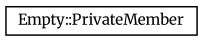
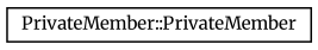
  digraph {
    rankdir=LR
    fontname=Merriweather
-   n1 [color=black fillcolor=white fontname=Merriweather fontsize=10 height=0.2 label="Empty::PrivateMember" shape=record style=filled width=0.4]
+   n1 [color=black fillcolor=white fontname=Merriweather fontsize=10 height=0.2 label="PrivateMember::PrivateMember" shape=record style=filled width=0.4]
  }
